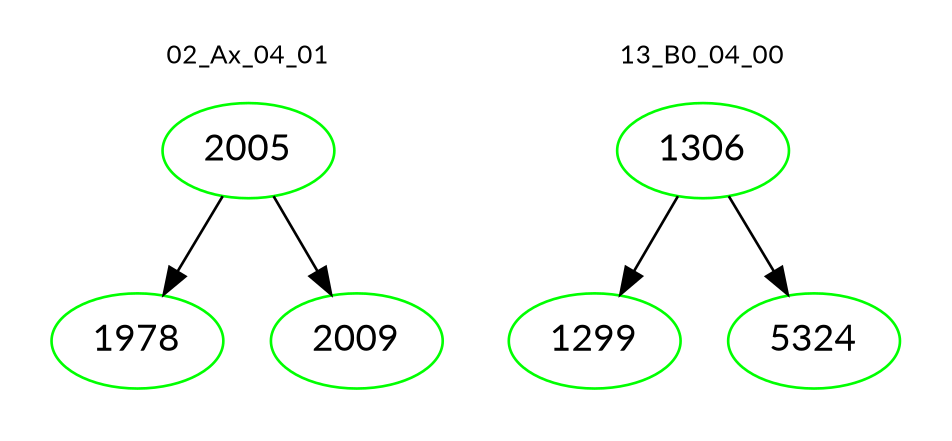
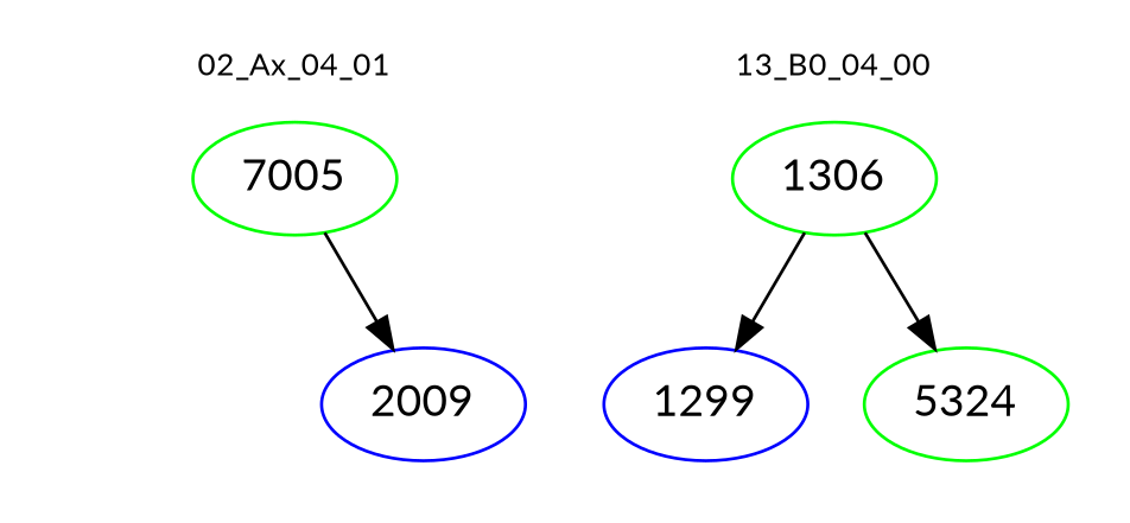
  digraph {
    fontname=Lato
    node [color=green fontname=Lato]
    edge [color=black fontname=Lato]
-   n1 [label=2005]
-   n2 [label=1978]
-   n3 [label=2009]
+   n1 [label=7005]
+   n3 [color=blue label=2009]
    n4 [label=1306]
-   n5 [label=1299]
+   n5 [color=blue label=1299]
    n6 [label=5324]
    subgraph cluster_1 {
      color=white
      fontsize=10
      label="02_Ax_04_01"
      n1
-     n2
      n3
    }
    subgraph cluster_2 {
      color=white
      fontsize=10
      label="13_B0_04_00"
      n4
      n5
      n6
    }
-   n1 -> n2
    n1 -> n3
    n4 -> n5
    n4 -> n6
  }
